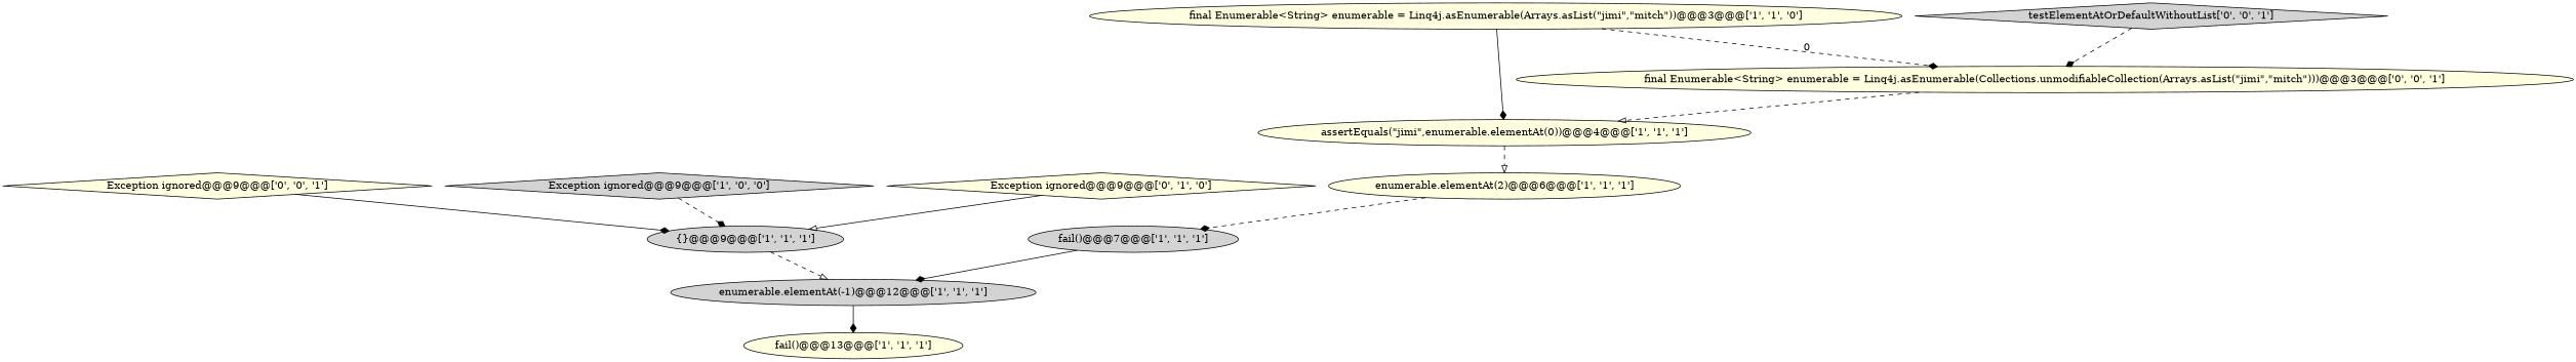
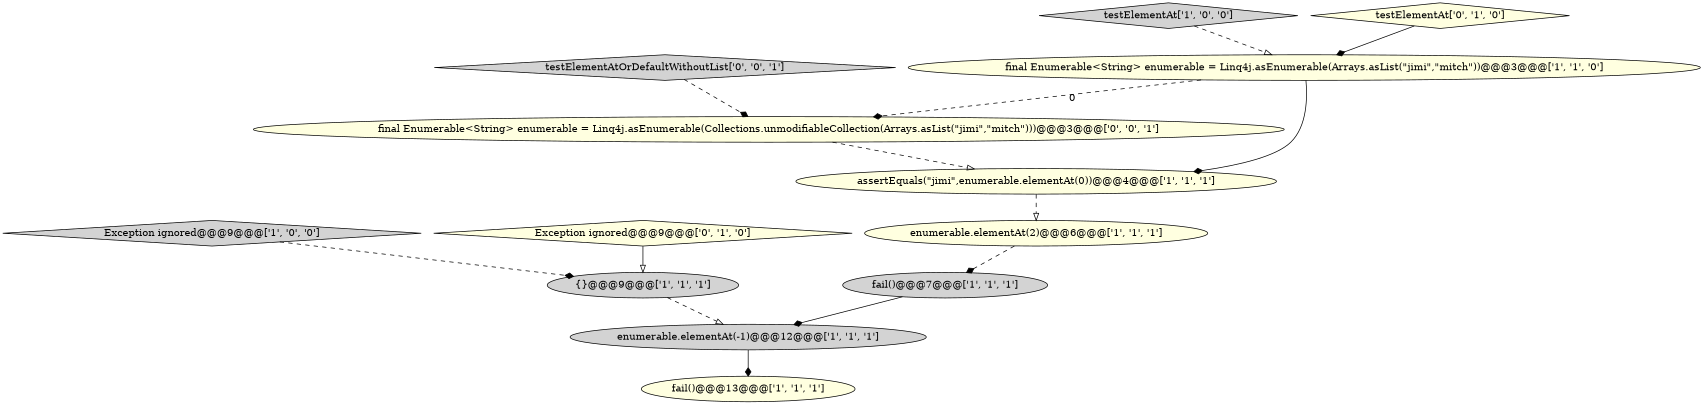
  digraph {
    node [fillcolor=lightyellow shape=ellipse style=filled]
    edge [arrowhead=diamond style=dashed]
    n1 [label="assertEquals(\"jimi\",enumerable.elementAt(0))@@@4@@@['1', '1', '1']"]
    n2 [label="enumerable.elementAt(2)@@@6@@@['1', '1', '1']"]
    n3 [fillcolor=lightgrey label="fail()@@@7@@@['1', '1', '1']"]
    n4 [fillcolor=lightgrey label="enumerable.elementAt(-1)@@@12@@@['1', '1', '1']"]
    n5 [label="fail()@@@13@@@['1', '1', '1']"]
-   n6 [label="Exception ignored@@@9@@@['0', '0', '1']" shape=diamond]
    n7 [fillcolor=lightgrey label="{}@@@9@@@['1', '1', '1']"]
+   n8 [fillcolor=lightgrey label="testElementAt['1', '0', '0']" shape=diamond]
    n9 [label="final Enumerable<String> enumerable = Linq4j.asEnumerable(Arrays.asList(\"jimi\",\"mitch\"))@@@3@@@['1', '1', '0']"]
    n10 [label="final Enumerable<String> enumerable = Linq4j.asEnumerable(Collections.unmodifiableCollection(Arrays.asList(\"jimi\",\"mitch\")))@@@3@@@['0', '0', '1']"]
    n11 [fillcolor=lightgrey label="testElementAtOrDefaultWithoutList['0', '0', '1']" shape=diamond]
    n12 [fillcolor=lightgrey label="Exception ignored@@@9@@@['1', '0', '0']" shape=diamond]
    n13 [label="Exception ignored@@@9@@@['0', '1', '0']" shape=diamond]
+   n14 [label="testElementAt['0', '1', '0']" shape=diamond]
    n1 -> n2 [arrowhead=onormal]
    n2 -> n3
    n3 -> n4 [style=solid]
    n4 -> n5 [style=solid]
-   n6 -> n7 [style=solid]
    n7 -> n4 [arrowhead=onormal]
+   n8 -> n9 [arrowhead=onormal]
    n9 -> n1 [style=solid]
    n9 -> n10 [label=0]
    n10 -> n1 [arrowhead=onormal]
    n11 -> n10
    n12 -> n7
    n13 -> n7 [arrowhead=onormal style=solid]
+   n14 -> n9 [style=solid]
  }
